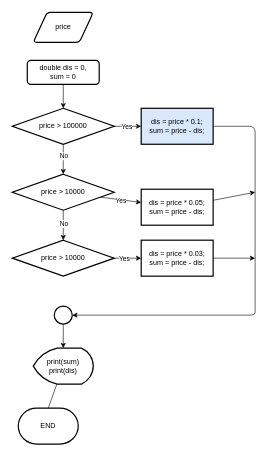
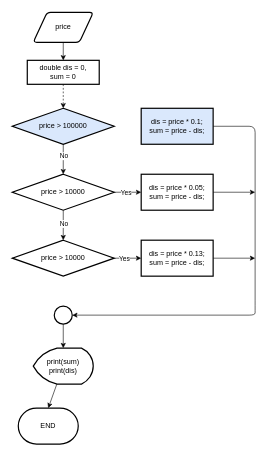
  <mxCell id="0" />
  <mxCell id="1" parent="0" />
- <mxCell id="2" value="" style="edgeStyle=none;html=1;" parent="1" source="3" target="10" edge="1"><mxGeometry relative="1" as="geometry" /></mxCell>
- <mxCell id="3" value="double dis = 0, &lt;br&gt;sum = 0" style="whiteSpace=wrap;html=1;strokeWidth=2;rounded=1;" parent="1" vertex="1"><mxGeometry x="45" y="100" width="120" height="40" as="geometry" /></mxCell>
+ <mxCell id="2" value="" style="edgeStyle=none;html=1;dashed=1;" parent="1" source="3" target="10" edge="1"><mxGeometry relative="1" as="geometry" /></mxCell>
+ <mxCell id="3" value="double dis = 0, &lt;br&gt;sum = 0" style="whiteSpace=wrap;html=1;strokeWidth=2;" parent="1" vertex="1"><mxGeometry x="45" y="100" width="120" height="40" as="geometry" /></mxCell>
+ <mxCell id="4" style="edgeStyle=none;html=1;exitX=0.5;exitY=1;exitDx=0;exitDy=0;entryX=0.5;entryY=0;entryDx=0;entryDy=0;" parent="1" source="5" target="3" edge="1"><mxGeometry relative="1" as="geometry" /></mxCell>
  <mxCell id="5" value="price" style="shape=parallelogram;html=1;strokeWidth=2;perimeter=parallelogramPerimeter;whiteSpace=wrap;rounded=1;arcSize=12;size=0.23;" parent="1" vertex="1"><mxGeometry x="55" y="20" width="100" height="50" as="geometry" /></mxCell>
  <mxCell id="6" value="" style="edgeStyle=none;html=1;entryX=0.5;entryY=0;entryDx=0;entryDy=0;" parent="1" source="10" target="17" edge="1"><mxGeometry relative="1" as="geometry"><mxPoint x="105" y="290" as="targetPoint" /></mxGeometry></mxCell>
  <mxCell id="7" value="No" style="edgeLabel;html=1;align=center;verticalAlign=middle;resizable=0;points=[];" parent="6" vertex="1" connectable="0"><mxGeometry x="-0.35" y="1" relative="1" as="geometry"><mxPoint x="-1" y="3" as="offset" /></mxGeometry></mxCell>
- <mxCell id="8" value="" style="edgeStyle=none;html=1;entryX=0;entryY=0.5;entryDx=0;entryDy=0;" parent="1" source="10" target="12" edge="1"><mxGeometry relative="1" as="geometry"><mxPoint x="275" y="210" as="targetPoint" /></mxGeometry></mxCell>
- <mxCell id="9" value="Yes" style="edgeLabel;html=1;align=center;verticalAlign=middle;resizable=0;points=[];" parent="8" vertex="1" connectable="0"><mxGeometry x="0.251" y="-1" relative="1" as="geometry"><mxPoint x="-8" y="-1" as="offset" /></mxGeometry></mxCell>
- <mxCell id="10" value="price &amp;gt; 100000" style="rhombus;whiteSpace=wrap;html=1;strokeWidth=2;" parent="1" vertex="1"><mxGeometry x="20" y="180" width="170" height="60" as="geometry" /></mxCell>
+ <mxCell id="10" value="price &amp;gt; 100000" style="rhombus;whiteSpace=wrap;html=1;strokeWidth=2;fillColor=#dae8fc;" parent="1" vertex="1"><mxGeometry x="20" y="180" width="170" height="60" as="geometry" /></mxCell>
  <mxCell id="11" style="edgeStyle=none;html=1;" parent="1" source="12" target="26" edge="1"><mxGeometry relative="1" as="geometry"><Array as="points"><mxPoint x="425" y="210" /><mxPoint x="425" y="510" /><mxPoint x="425" y="525" /></Array></mxGeometry></mxCell>
  <mxCell id="12" value="dis = price * 0.1;&lt;br&gt;sum = price - dis;" style="whiteSpace=wrap;html=1;strokeWidth=2;fillColor=#dae8fc;" parent="1" vertex="1"><mxGeometry x="235" y="180" width="120" height="60" as="geometry" /></mxCell>
  <mxCell id="13" value="" style="edgeStyle=none;html=1;" parent="1" source="17" target="19" edge="1"><mxGeometry relative="1" as="geometry" /></mxCell>
  <mxCell id="14" value="Yes" style="edgeLabel;html=1;align=center;verticalAlign=middle;resizable=0;points=[];" parent="13" vertex="1" connectable="0"><mxGeometry x="0.318" y="-1" relative="1" as="geometry"><mxPoint x="-11" y="-1" as="offset" /></mxGeometry></mxCell>
  <mxCell id="15" value="" style="edgeStyle=none;html=1;" parent="1" source="17" target="22" edge="1"><mxGeometry relative="1" as="geometry" /></mxCell>
  <mxCell id="16" value="No" style="edgeLabel;html=1;align=center;verticalAlign=middle;resizable=0;points=[];" parent="15" vertex="1" connectable="0"><mxGeometry x="-0.504" relative="1" as="geometry"><mxPoint y="10" as="offset" /></mxGeometry></mxCell>
  <mxCell id="17" value="price &amp;gt; 10000" style="rhombus;whiteSpace=wrap;html=1;strokeWidth=2;" parent="1" vertex="1"><mxGeometry x="20" y="290" width="170" height="60" as="geometry" /></mxCell>
  <mxCell id="18" style="edgeStyle=none;html=1;" parent="1" source="19" edge="1"><mxGeometry relative="1" as="geometry"><mxPoint x="425" y="320" as="targetPoint" /></mxGeometry></mxCell>
- <mxCell id="19" value="dis = price * 0.05;&lt;br&gt;sum = price - dis;" style="whiteSpace=wrap;html=1;strokeWidth=2;" parent="1" vertex="1"><mxGeometry x="235" y="315" width="120" height="60" as="geometry" /></mxCell>
+ <mxCell id="19" value="dis = price * 0.05;&lt;br&gt;sum = price - dis;" style="whiteSpace=wrap;html=1;strokeWidth=2;" parent="1" vertex="1"><mxGeometry x="235" y="290" width="120" height="60" as="geometry" /></mxCell>
  <mxCell id="20" value="" style="edgeStyle=none;html=1;" parent="1" source="22" target="24" edge="1"><mxGeometry relative="1" as="geometry" /></mxCell>
  <mxCell id="21" value="Yes" style="edgeLabel;html=1;align=center;verticalAlign=middle;resizable=0;points=[];" parent="20" vertex="1" connectable="0"><mxGeometry x="-0.352" y="-1" relative="1" as="geometry"><mxPoint x="1" y="-1" as="offset" /></mxGeometry></mxCell>
  <mxCell id="22" value="price &amp;gt; 10000" style="rhombus;whiteSpace=wrap;html=1;strokeWidth=2;" parent="1" vertex="1"><mxGeometry x="20" y="400" width="170" height="60" as="geometry" /></mxCell>
  <mxCell id="23" style="edgeStyle=none;html=1;" parent="1" source="24" edge="1"><mxGeometry relative="1" as="geometry"><mxPoint x="425" y="430" as="targetPoint" /></mxGeometry></mxCell>
- <mxCell id="24" value="dis = price * 0.03;&lt;br&gt;sum = price - dis;" style="whiteSpace=wrap;html=1;strokeWidth=2;" parent="1" vertex="1"><mxGeometry x="235" y="400" width="120" height="60" as="geometry" /></mxCell>
+ <mxCell id="24" value="dis = price * 0.13;&lt;br&gt;sum = price - dis;" style="whiteSpace=wrap;html=1;strokeWidth=2;" parent="1" vertex="1"><mxGeometry x="235" y="400" width="120" height="60" as="geometry" /></mxCell>
  <mxCell id="25" value="" style="edgeStyle=none;html=1;entryX=0.5;entryY=0;entryDx=0;entryDy=0;entryPerimeter=0;" parent="1" source="26" target="28" edge="1"><mxGeometry relative="1" as="geometry"><mxPoint x="105" y="595" as="targetPoint" /></mxGeometry></mxCell>
  <mxCell id="26" value="" style="strokeWidth=2;html=1;shape=mxgraph.flowchart.start_2;whiteSpace=wrap;" parent="1" vertex="1"><mxGeometry x="90" y="510" width="30" height="30" as="geometry" /></mxCell>
- <mxCell id="27" style="edgeStyle=none;html=1;entryX=0.5;entryY=0;entryDx=0;entryDy=0;entryPerimeter=0;endArrow=none;" parent="1" source="28" target="29" edge="1"><mxGeometry relative="1" as="geometry" /></mxCell>
+ <mxCell id="27" style="edgeStyle=none;html=1;entryX=0.5;entryY=0;entryDx=0;entryDy=0;entryPerimeter=0;" parent="1" source="28" target="29" edge="1"><mxGeometry relative="1" as="geometry" /></mxCell>
  <mxCell id="28" value="print(sum)&lt;br&gt;print(dis)" style="strokeWidth=2;html=1;shape=mxgraph.flowchart.display;whiteSpace=wrap;" parent="1" vertex="1"><mxGeometry x="55" y="580" width="100" height="60" as="geometry" /></mxCell>
  <mxCell id="29" value="END" style="strokeWidth=2;html=1;shape=mxgraph.flowchart.terminator;whiteSpace=wrap;" parent="1" vertex="1"><mxGeometry x="30" y="680" width="100" height="60" as="geometry" /></mxCell>
